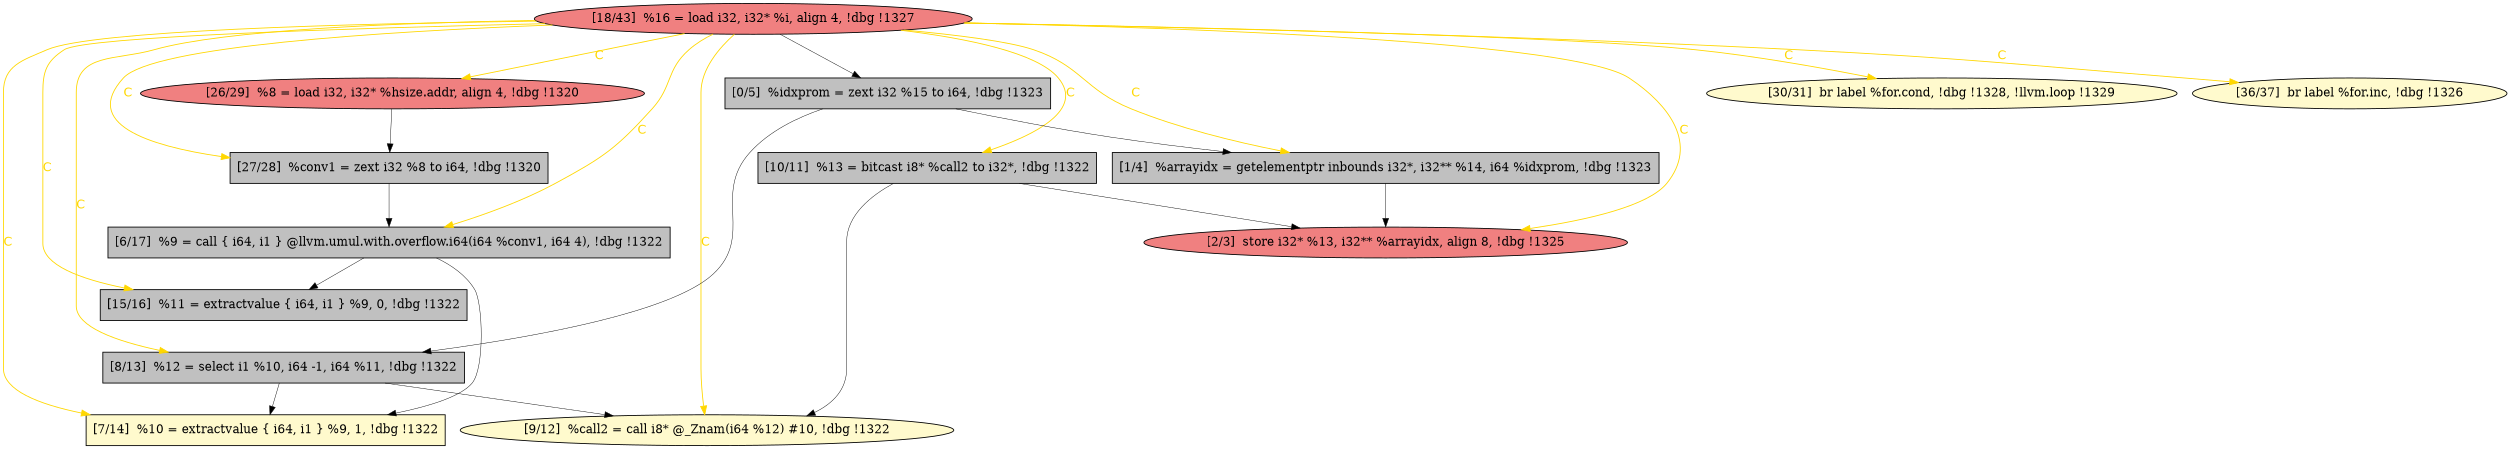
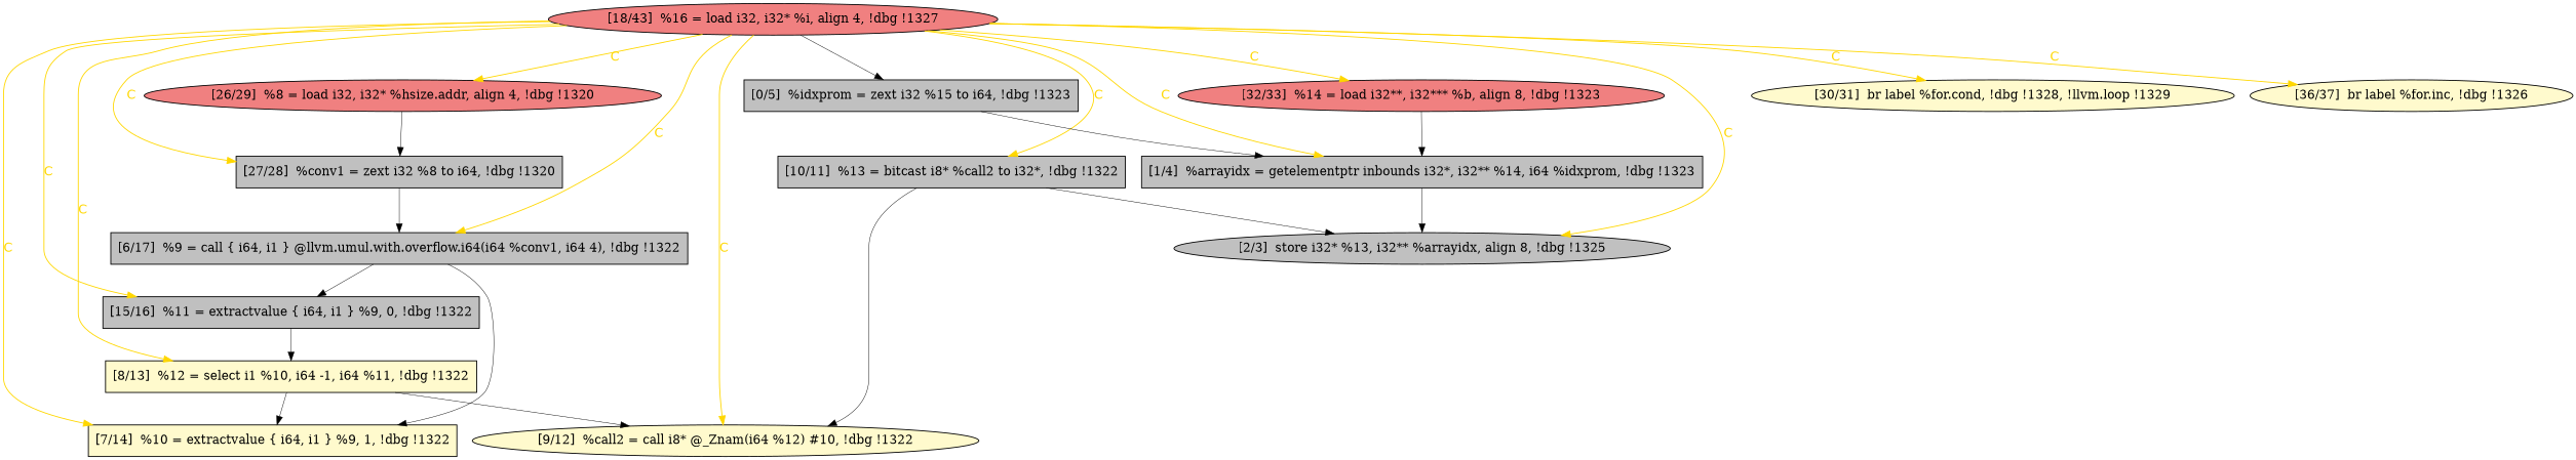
  digraph {
    node [fillcolor=grey shape=rectangle style=filled]
    edge [color=black fontcolor=black penwidth=0.5 style=solid]
    n1 [label="[6/17]  %9 = call { i64, i1 } @llvm.umul.with.overflow.i64(i64 %conv1, i64 4), !dbg !1322"]
    n2 [label="[15/16]  %11 = extractvalue { i64, i1 } %9, 0, !dbg !1322"]
    n3 [fillcolor=lemonchiffon label="[7/14]  %10 = extractvalue { i64, i1 } %9, 1, !dbg !1322"]
-   n4 [label="[8/13]  %12 = select i1 %10, i64 -1, i64 %11, !dbg !1322"]
+   n4 [fillcolor=lemonchiffon label="[8/13]  %12 = select i1 %10, i64 -1, i64 %11, !dbg !1322"]
    n5 [fillcolor=lemonchiffon label="[9/12]  %call2 = call i8* @_Znam(i64 %12) #10, !dbg !1322" shape=ellipse]
    n6 [label="[10/11]  %13 = bitcast i8* %call2 to i32*, !dbg !1322"]
-   n7 [fillcolor=lightcoral label="[2/3]  store i32* %13, i32** %arrayidx, align 8, !dbg !1325" shape=ellipse]
+   n7 [label="[2/3]  store i32* %13, i32** %arrayidx, align 8, !dbg !1325" shape=ellipse]
    n8 [fillcolor=lightcoral label="[18/43]  %16 = load i32, i32* %i, align 4, !dbg !1327" shape=ellipse]
    n9 [label="[1/4]  %arrayidx = getelementptr inbounds i32*, i32** %14, i64 %idxprom, !dbg !1323"]
    n10 [fillcolor=lightcoral label="[26/29]  %8 = load i32, i32* %hsize.addr, align 4, !dbg !1320" shape=ellipse]
    n11 [label="[0/5]  %idxprom = zext i32 %15 to i64, !dbg !1323"]
+   n12 [fillcolor=lightcoral label="[32/33]  %14 = load i32**, i32*** %b, align 8, !dbg !1323" shape=ellipse]
    n13 [fillcolor=lemonchiffon label="[30/31]  br label %for.cond, !dbg !1328, !llvm.loop !1329" shape=ellipse]
    n14 [label="[27/28]  %conv1 = zext i32 %8 to i64, !dbg !1320"]
    n15 [fillcolor=lemonchiffon label="[36/37]  br label %for.inc, !dbg !1326" shape=ellipse]
    n1 -> n2
    n1 -> n3
-   n11 -> n4
+   n2 -> n4
    n4 -> n3
    n4 -> n5
    n6 -> n5
    n6 -> n7
    n8 -> n1 [color=gold fontcolor=gold label=C penwidth=1.0]
    n8 -> n2 [color=gold fontcolor=gold label=C penwidth=1.0]
    n8 -> n3 [color=gold fontcolor=gold label=C penwidth=1.0]
    n8 -> n4 [color=gold fontcolor=gold label=C penwidth=1.0]
    n8 -> n5 [color=gold fontcolor=gold label=C penwidth=1.0]
    n8 -> n6 [color=gold fontcolor=gold label=C penwidth=1.0]
    n8 -> n7 [color=gold fontcolor=gold label=C penwidth=1.0]
    n8 -> n9 [color=gold fontcolor=gold label=C penwidth=1.0]
    n8 -> n10 [color=gold fontcolor=gold label=C penwidth=1.0]
    n8 -> n11
+   n8 -> n12 [color=gold fontcolor=gold label=C penwidth=1.0]
    n8 -> n13 [color=gold fontcolor=gold label=C penwidth=1.0]
    n8 -> n14 [color=gold fontcolor=gold label=C penwidth=1.0]
    n8 -> n15 [color=gold fontcolor=gold label=C penwidth=1.0]
    n9 -> n7
    n10 -> n14
    n11 -> n9
+   n12 -> n9
    n14 -> n1
  }
